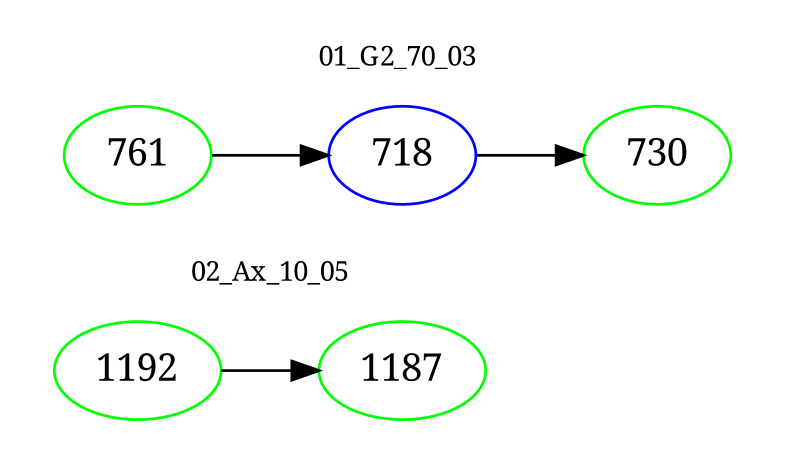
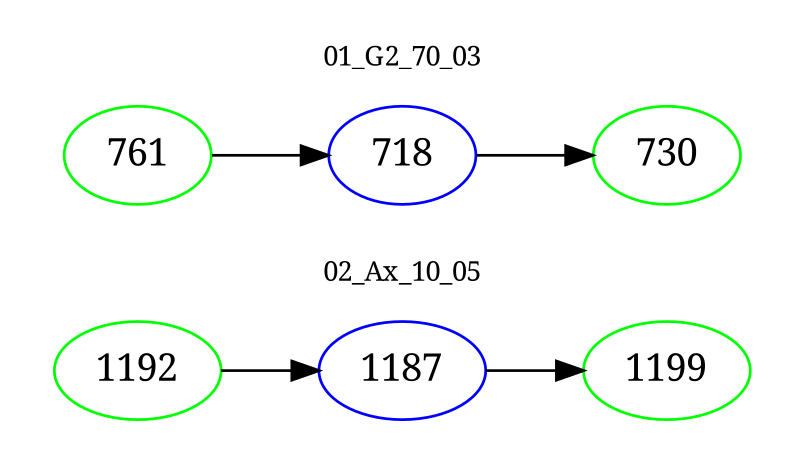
  digraph {
    fontname="Noto Serif"
    rankdir=LR
    node [color=green fontname="Noto Serif"]
    edge [color=black fontname="Noto Serif"]
    n1 [label=1192]
-   n2 [label=1187]
+   n2 [color=blue label=1187]
+   n3 [label=1199]
    n4 [label=761]
    n5 [color=blue label=718]
    n6 [label=730]
    subgraph cluster_1 {
      color=white
      fontsize=10
      label="02_Ax_10_05"
      n1
      n2
+     n3
    }
    subgraph cluster_2 {
      color=white
      fontsize=10
      label="01_G2_70_03"
      n4
      n5
      n6
    }
    n1 -> n2
+   n2 -> n3
    n4 -> n5
    n5 -> n6
  }
